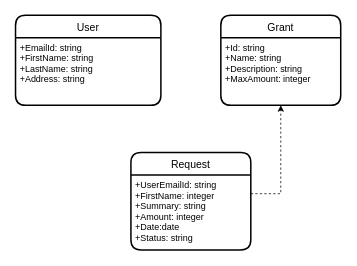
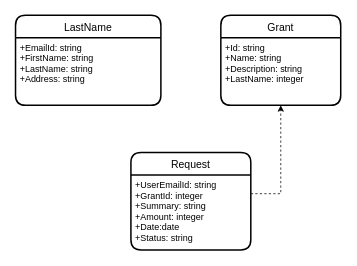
  <mxCell id="0" />
  <mxCell id="1" parent="0" />
- <mxCell id="2" value="User" style="swimlane;childLayout=stackLayout;horizontal=1;startSize=30;horizontalStack=0;rounded=1;fontSize=14;fontStyle=0;strokeWidth=2;resizeParent=0;resizeLast=1;shadow=0;dashed=0;align=center;" parent="1" vertex="1"><mxGeometry x="20" y="20" width="194" height="120" as="geometry" /></mxCell>
+ <mxCell id="2" value="LastName" style="swimlane;childLayout=stackLayout;horizontal=1;startSize=30;horizontalStack=0;rounded=1;fontSize=14;fontStyle=0;strokeWidth=2;resizeParent=0;resizeLast=1;shadow=0;dashed=0;align=center;" parent="1" vertex="1"><mxGeometry x="20" y="20" width="194" height="120" as="geometry" /></mxCell>
  <mxCell id="3" value="+EmailId: string&#10;+FirstName: string&#10;+LastName: string&#10;+Address: string" style="align=left;strokeColor=none;fillColor=none;spacingLeft=4;fontSize=12;verticalAlign=top;resizable=0;rotatable=0;part=1;" parent="2" vertex="1"><mxGeometry y="30" width="194" height="90" as="geometry" /></mxCell>
  <mxCell id="4" value="Grant" style="swimlane;childLayout=stackLayout;horizontal=1;startSize=30;horizontalStack=0;rounded=1;fontSize=14;fontStyle=0;strokeWidth=2;resizeParent=0;resizeLast=1;shadow=0;dashed=0;align=center;" parent="1" vertex="1"><mxGeometry x="294" y="20" width="160" height="120" as="geometry"><mxRectangle x="340" y="87" width="70" height="30" as="alternateBounds" /></mxGeometry></mxCell>
- <mxCell id="5" value="+Id: string&#10;+Name: string&#10;+Description: string&#10;+MaxAmount: integer" style="align=left;strokeColor=none;fillColor=none;spacingLeft=4;fontSize=12;verticalAlign=top;resizable=0;rotatable=0;part=1;" parent="4" vertex="1"><mxGeometry y="30" width="160" height="90" as="geometry" /></mxCell>
+ <mxCell id="5" value="+Id: string&#10;+Name: string&#10;+Description: string&#10;+LastName: integer" style="align=left;strokeColor=none;fillColor=none;spacingLeft=4;fontSize=12;verticalAlign=top;resizable=0;rotatable=0;part=1;" parent="4" vertex="1"><mxGeometry y="30" width="160" height="90" as="geometry" /></mxCell>
  <mxCell id="6" value="Request" style="swimlane;childLayout=stackLayout;horizontal=1;startSize=30;horizontalStack=0;rounded=1;fontSize=14;fontStyle=0;strokeWidth=2;resizeParent=0;resizeLast=1;shadow=0;dashed=0;align=center;points=[[0,0,0,0,0],[0,0.35,0,0,0],[0,0.75,0,0,0],[0,1,0,0,0],[0.02,0.25,0,0,0],[0.25,0,0,0,0],[0.25,1,0,0,0],[0.5,0,0,0,0],[0.5,1,0,0,0],[0.75,0,0,0,0],[0.75,1,0,0,0],[1,0,0,0,0],[1,0.25,0,0,0],[1,0.5,0,0,0],[1,0.75,0,0,0],[1,1,0,0,0]];" vertex="1" parent="1"><mxGeometry x="174" y="203" width="160" height="130" as="geometry"><mxRectangle x="340" y="87" width="70" height="30" as="alternateBounds" /></mxGeometry></mxCell>
- <mxCell id="7" value="+UserEmailId: string&#10;+FirstName: integer&#10;+Summary: string&#10;+Amount: integer&#10;+Date:date&#10;+Status: string" style="align=left;strokeColor=none;fillColor=none;spacingLeft=4;fontSize=12;verticalAlign=top;resizable=0;rotatable=0;part=1;" vertex="1" parent="6"><mxGeometry y="30" width="160" height="100" as="geometry" /></mxCell>
+ <mxCell id="7" value="+UserEmailId: string&#10;+GrantId: integer&#10;+Summary: string&#10;+Amount: integer&#10;+Date:date&#10;+Status: string" style="align=left;strokeColor=none;fillColor=none;spacingLeft=4;fontSize=12;verticalAlign=top;resizable=0;rotatable=0;part=1;" vertex="1" parent="6"><mxGeometry y="30" width="160" height="100" as="geometry" /></mxCell>
  <mxCell id="8" style="edgeStyle=orthogonalEdgeStyle;rounded=0;orthogonalLoop=1;jettySize=auto;html=1;exitX=1;exitY=0.25;exitDx=0;exitDy=0;dashed=1;" edge="1" parent="1" source="7" target="5"><mxGeometry relative="1" as="geometry" /></mxCell>
